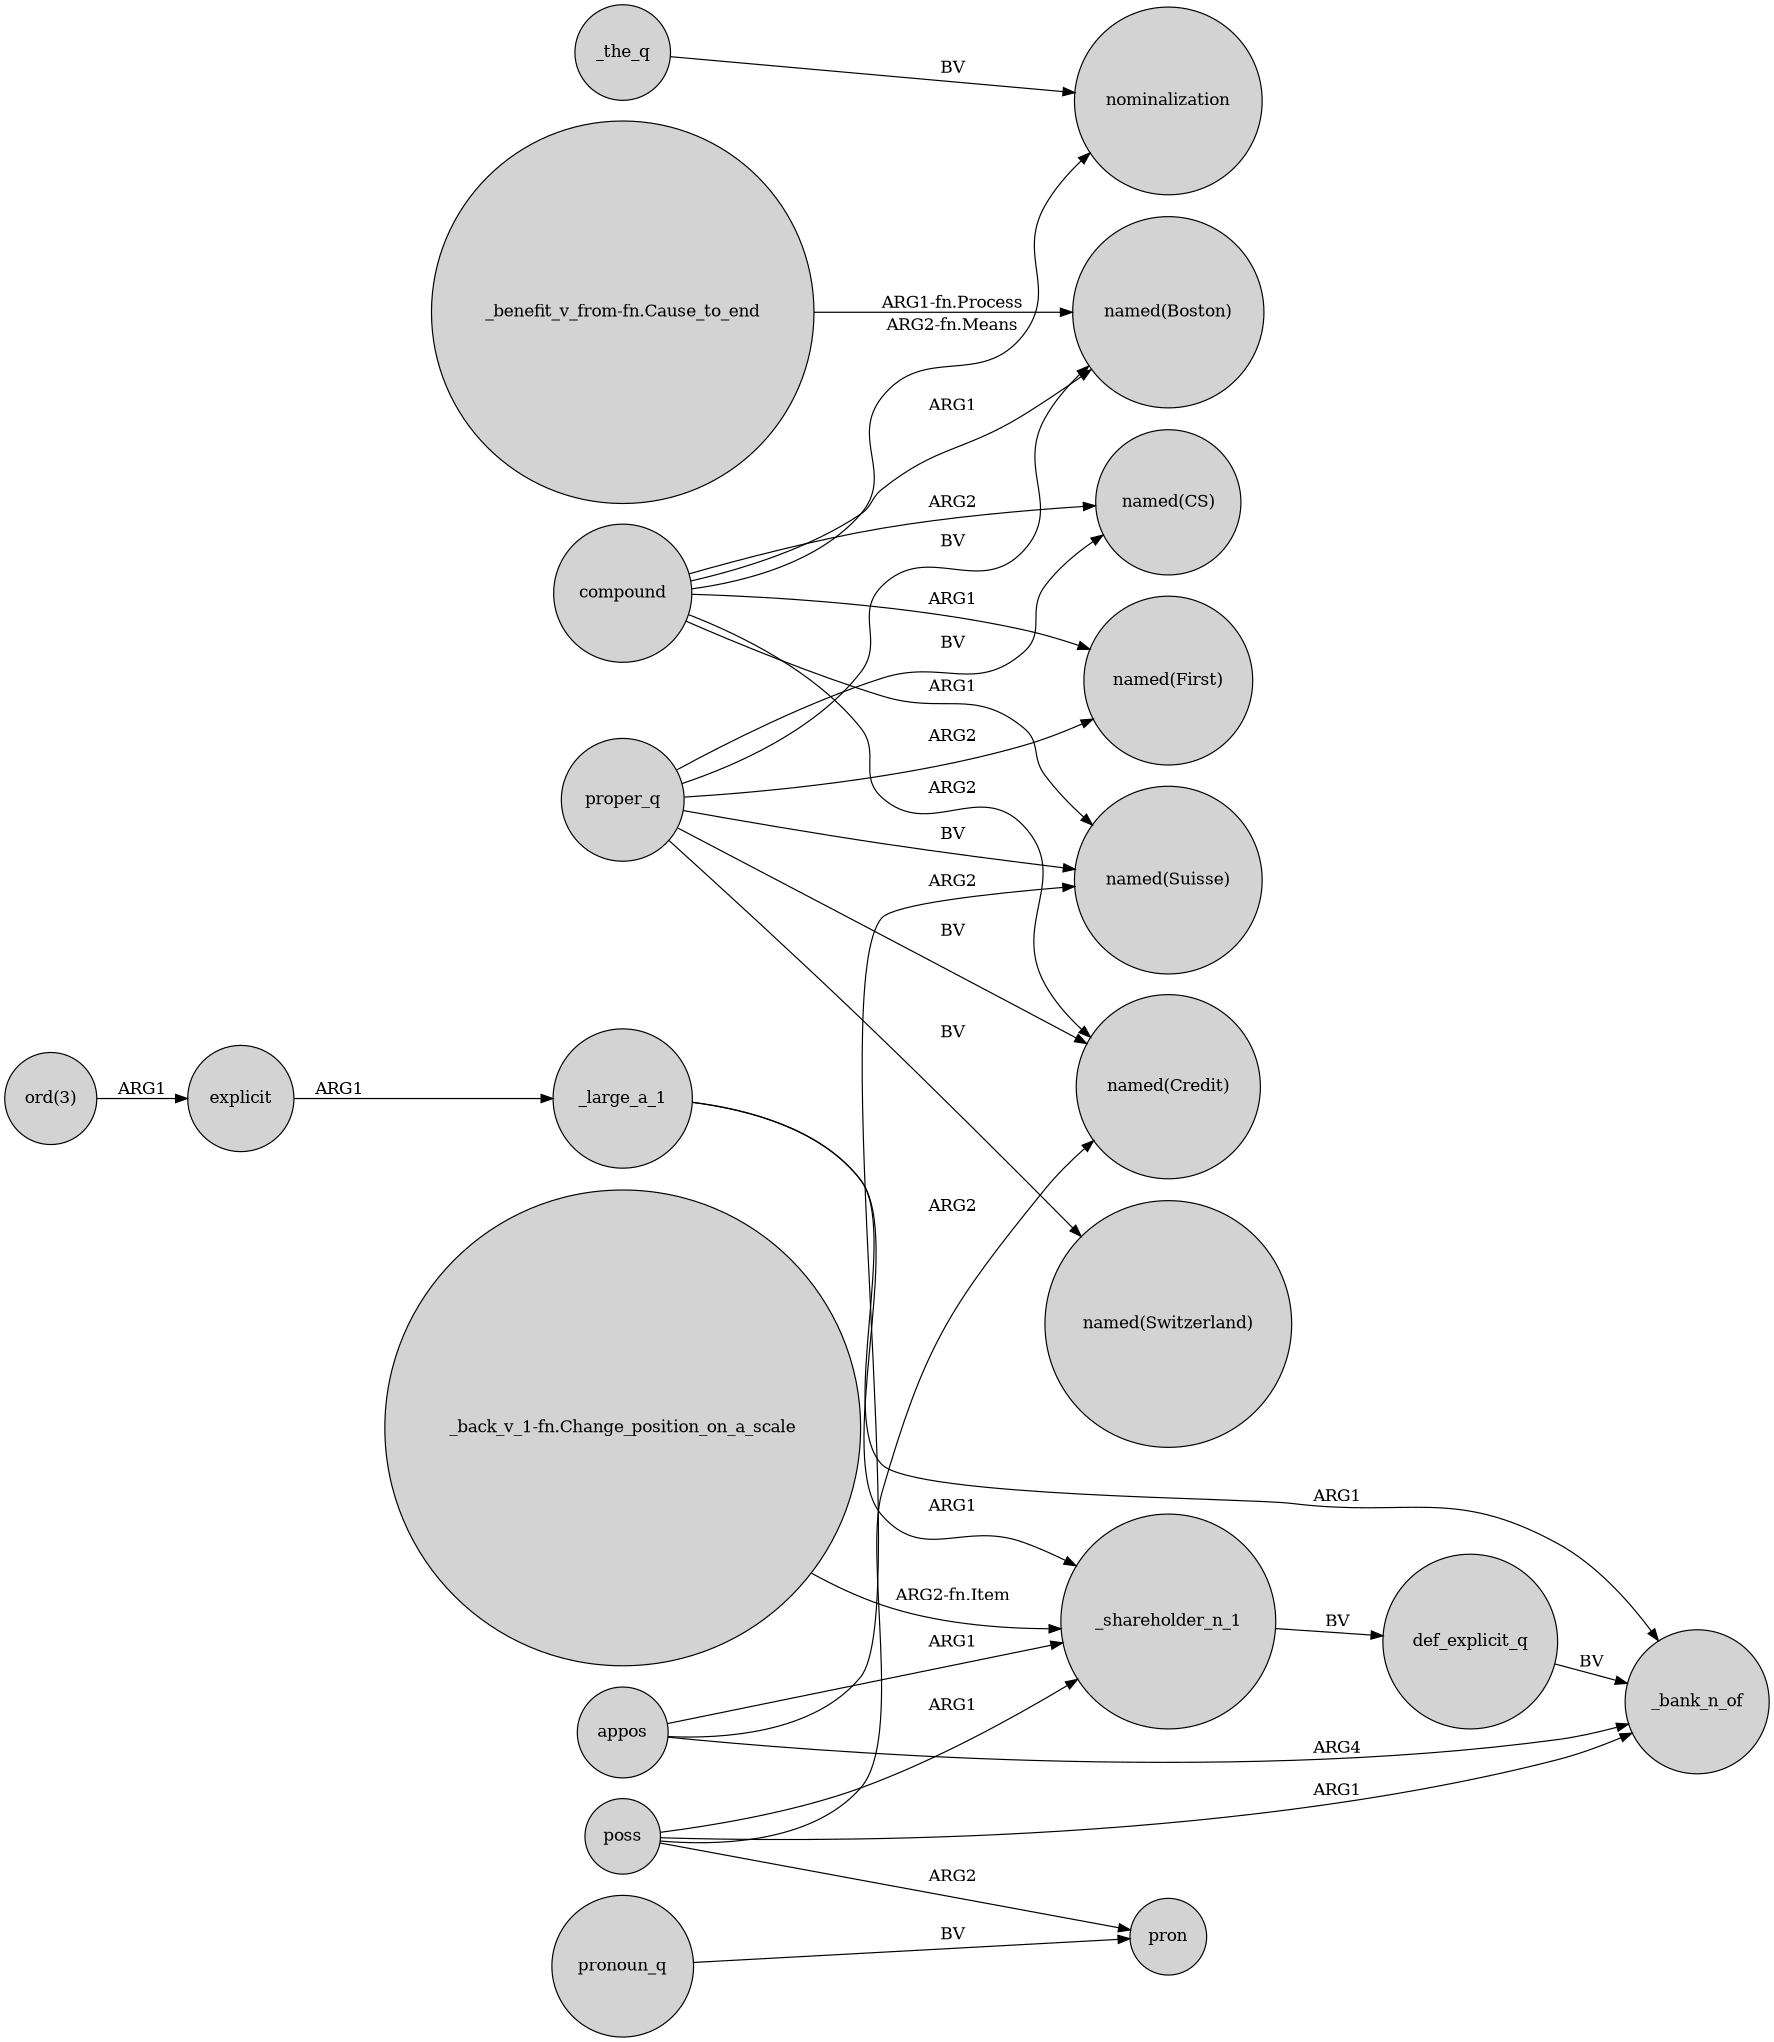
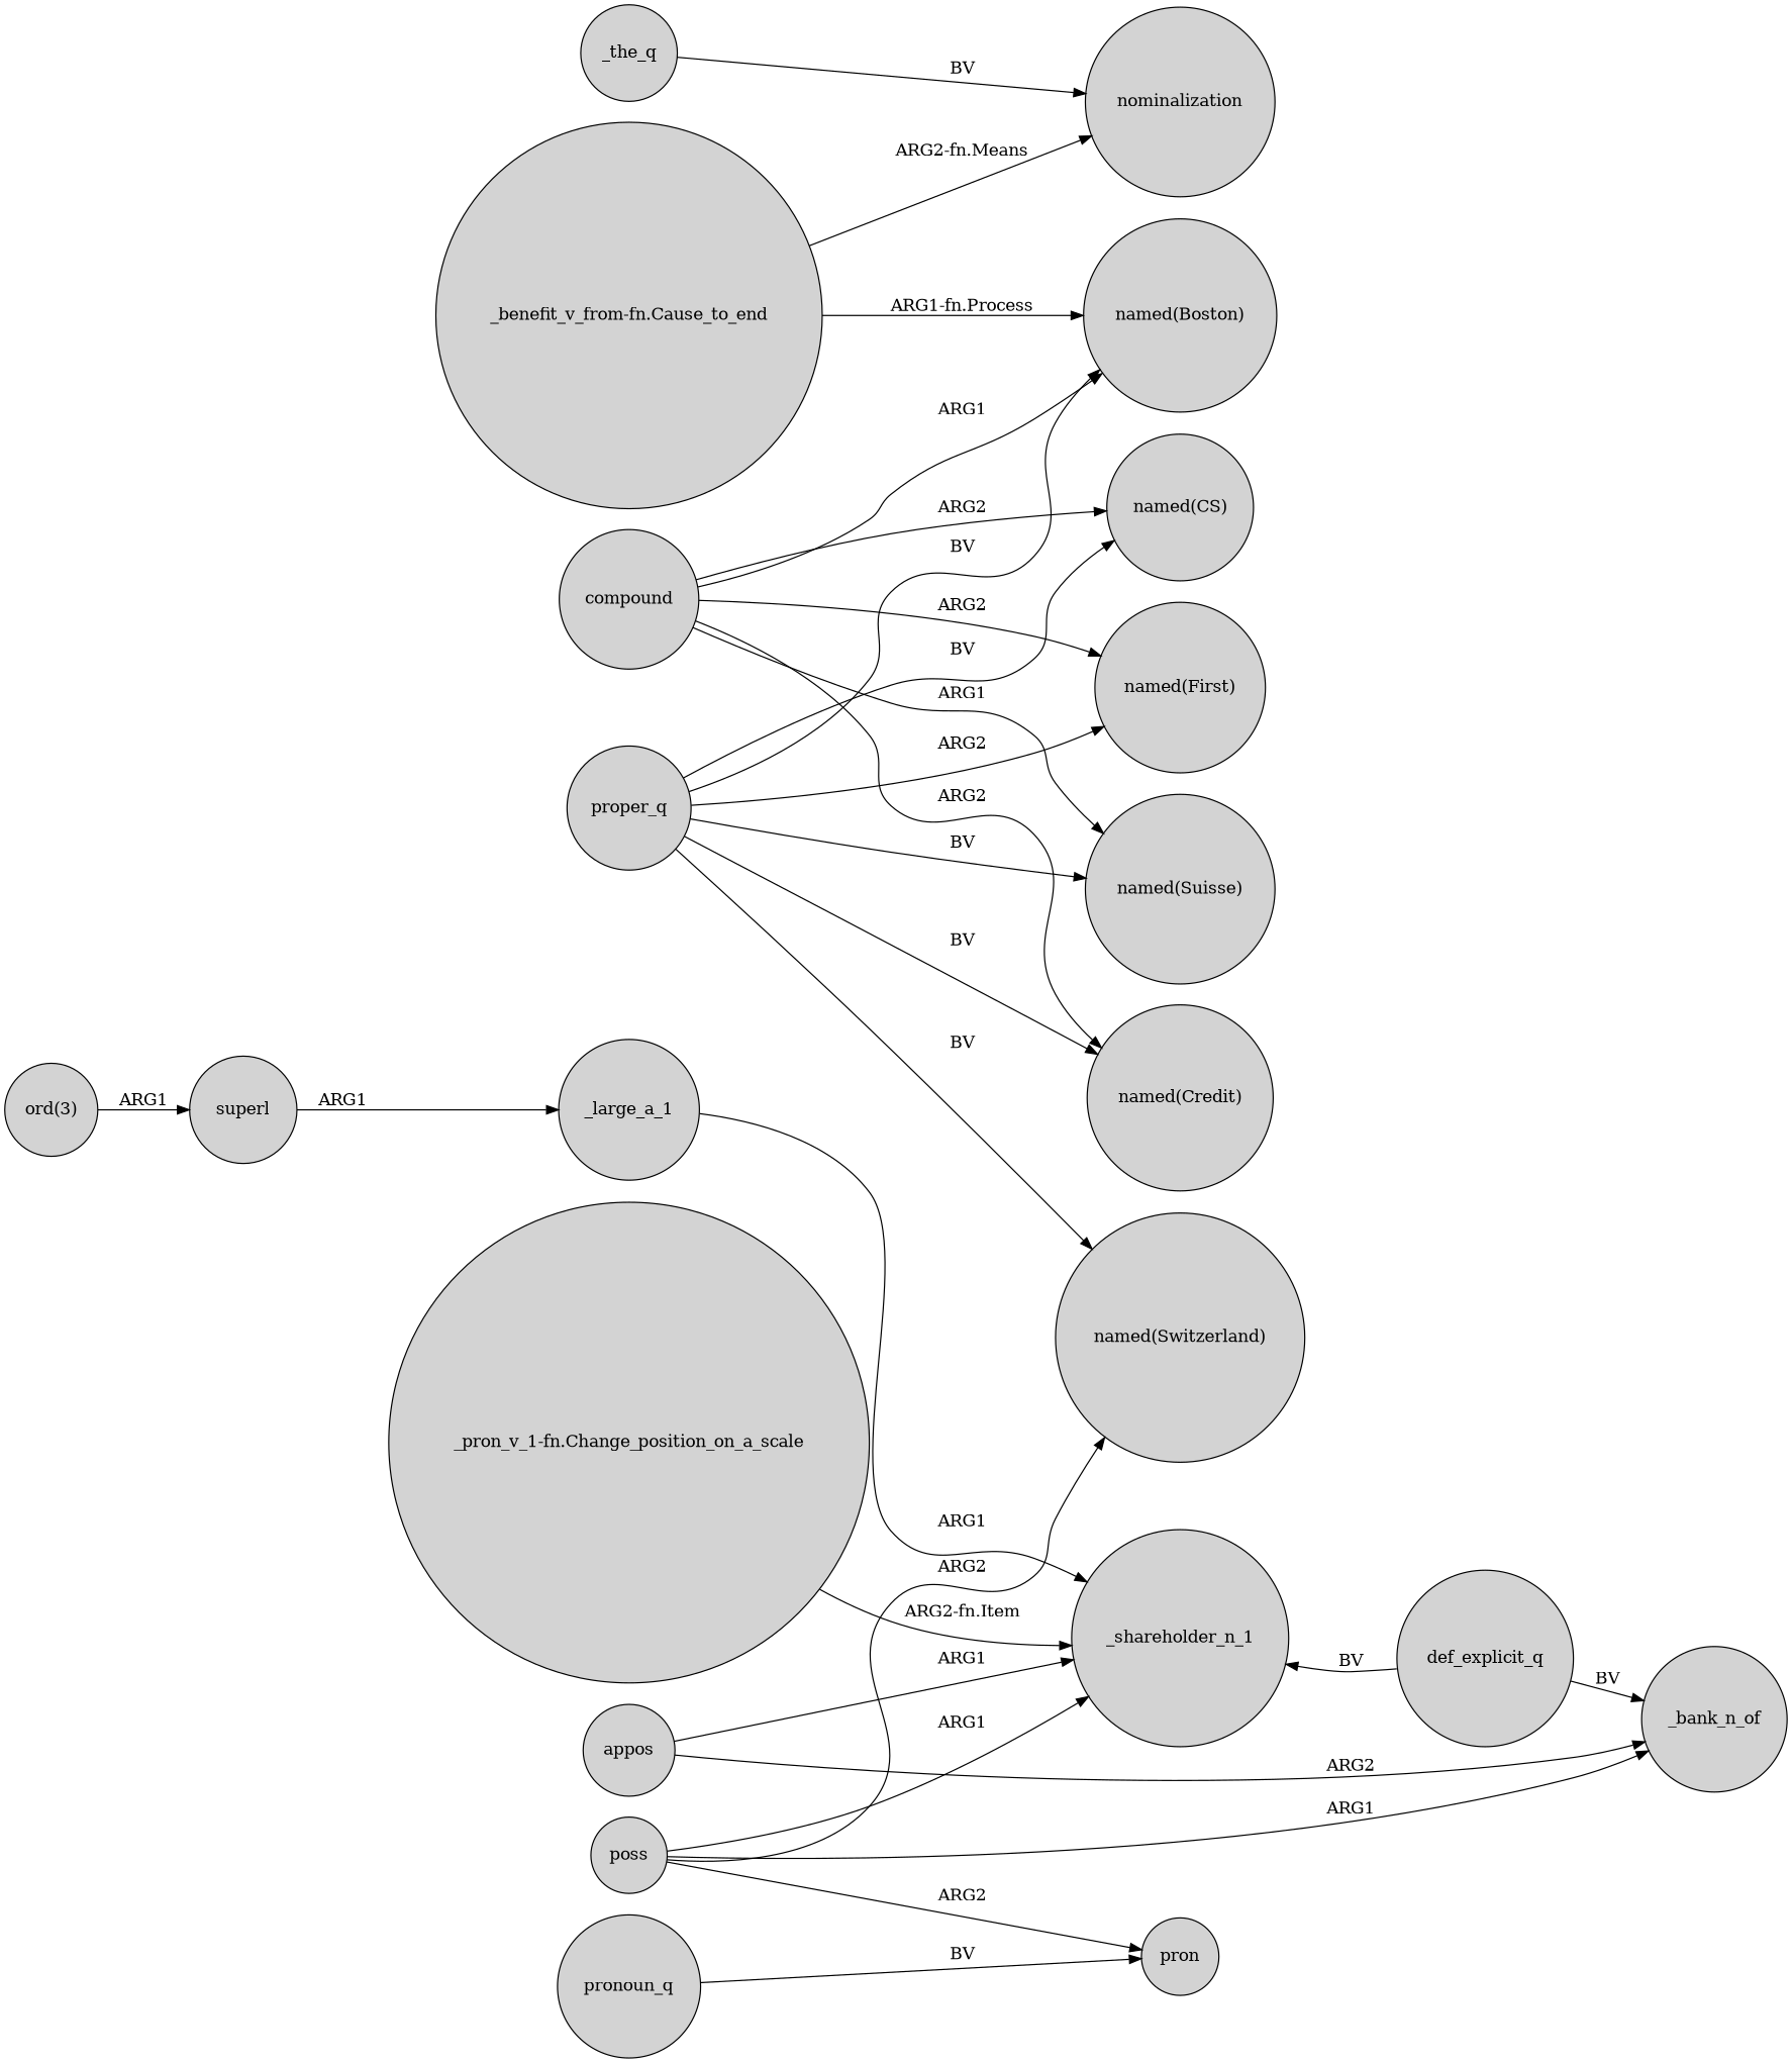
  digraph {
    rankdir=LR
    node [shape=circle style=filled]
    _the_q
    nominalization
-   "_back_v_1-fn.Change_position_on_a_scale"
+   "_back_v_1-fn.Change_position_on_a_scale" [label="_pron_v_1-fn.Change_position_on_a_scale"]
    _shareholder_n_1
    _large_a_1
    _bank_n_of
    "ord(3)"
-   superl [label=explicit]
+   superl
    def_explicit_q
    proper_q
    "named(First)"
    "named(Boston)"
    "named(Suisse)"
    "named(CS)"
    "named(Switzerland)"
    "named(Credit)"
    compound
    appos
    pronoun_q
    pron
    poss
    "_benefit_v_from-fn.Cause_to_end"
    _the_q -> nominalization [label=BV]
    "_back_v_1-fn.Change_position_on_a_scale" -> _shareholder_n_1 [label="ARG2-fn.Item"]
    _large_a_1 -> _shareholder_n_1 [label=ARG1]
-   _large_a_1 -> _bank_n_of [label=ARG1]
    "ord(3)" -> superl [label=ARG1]
    superl -> _large_a_1 [label=ARG1]
-   _shareholder_n_1 -> def_explicit_q [label=BV]
+   def_explicit_q -> _shareholder_n_1 [label=BV]
    def_explicit_q -> _bank_n_of [label=BV]
    proper_q -> "named(First)" [label=ARG2]
    proper_q -> "named(Boston)" [label=BV]
    proper_q -> "named(Suisse)" [label=BV]
    proper_q -> "named(CS)" [label=BV]
    proper_q -> "named(Switzerland)" [label=BV]
    proper_q -> "named(Credit)" [label=BV]
-   compound -> "named(First)" [label=ARG1]
+   compound -> "named(First)" [label=ARG2]
    compound -> "named(Boston)" [label=ARG1]
    compound -> "named(Suisse)" [label=ARG1]
    compound -> "named(CS)" [label=ARG2]
    compound -> "named(Credit)" [label=ARG2]
    appos -> _shareholder_n_1 [label=ARG1]
-   appos -> _bank_n_of [label=ARG4]
-   appos -> "named(Suisse)" [label=ARG2]
+   appos -> _bank_n_of [label=ARG2]
    pronoun_q -> pron [label=BV]
    poss -> _shareholder_n_1 [label=ARG1]
    poss -> _bank_n_of [label=ARG1]
-   poss -> "named(Credit)" [label=ARG2]
+   poss -> "named(Switzerland)" [label=ARG2]
    poss -> pron [label=ARG2]
-   compound -> nominalization [label="ARG2-fn.Means"]
+   "_benefit_v_from-fn.Cause_to_end" -> nominalization [label="ARG2-fn.Means"]
    "_benefit_v_from-fn.Cause_to_end" -> "named(Boston)" [label="ARG1-fn.Process"]
  }
